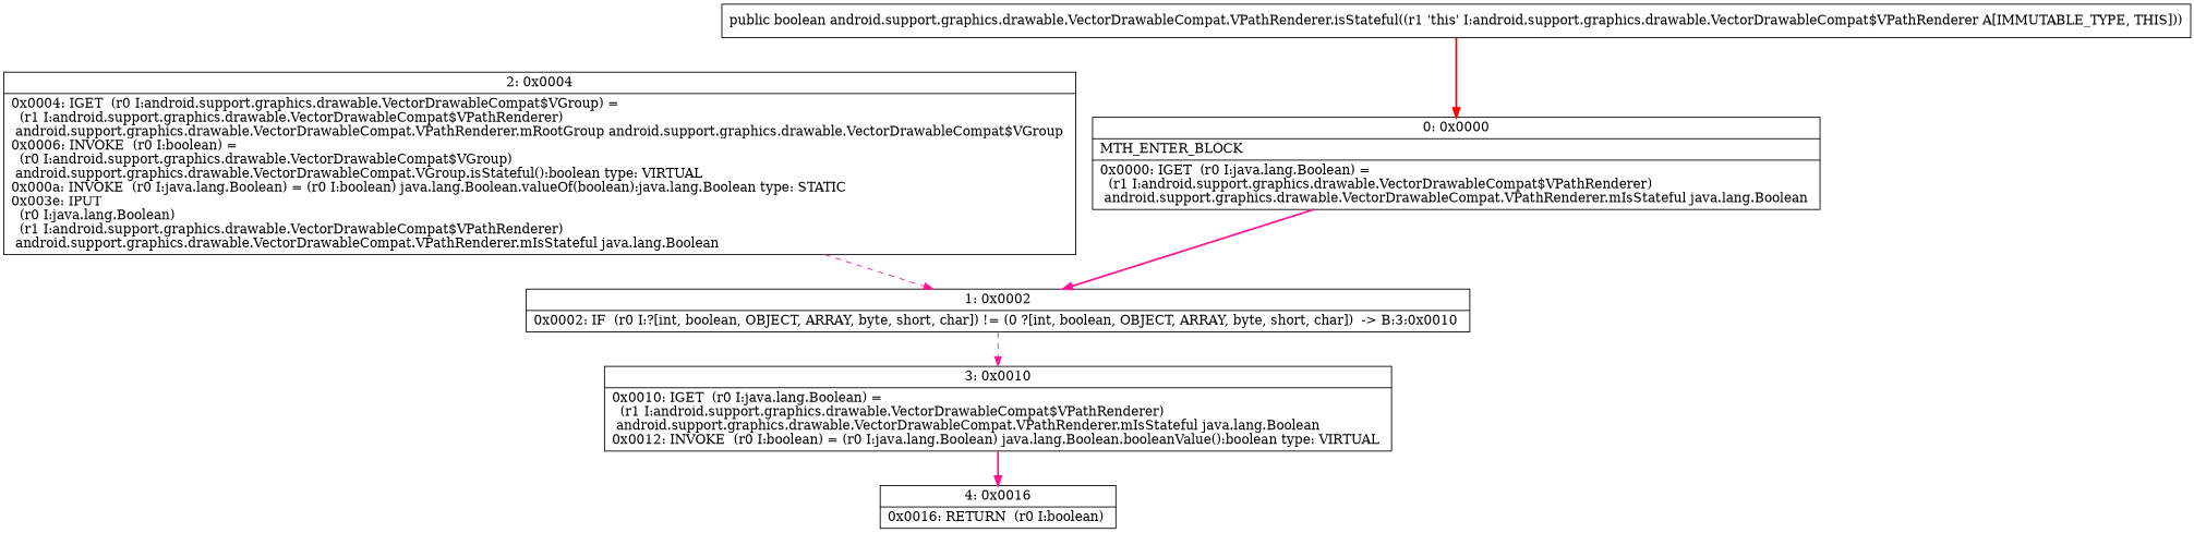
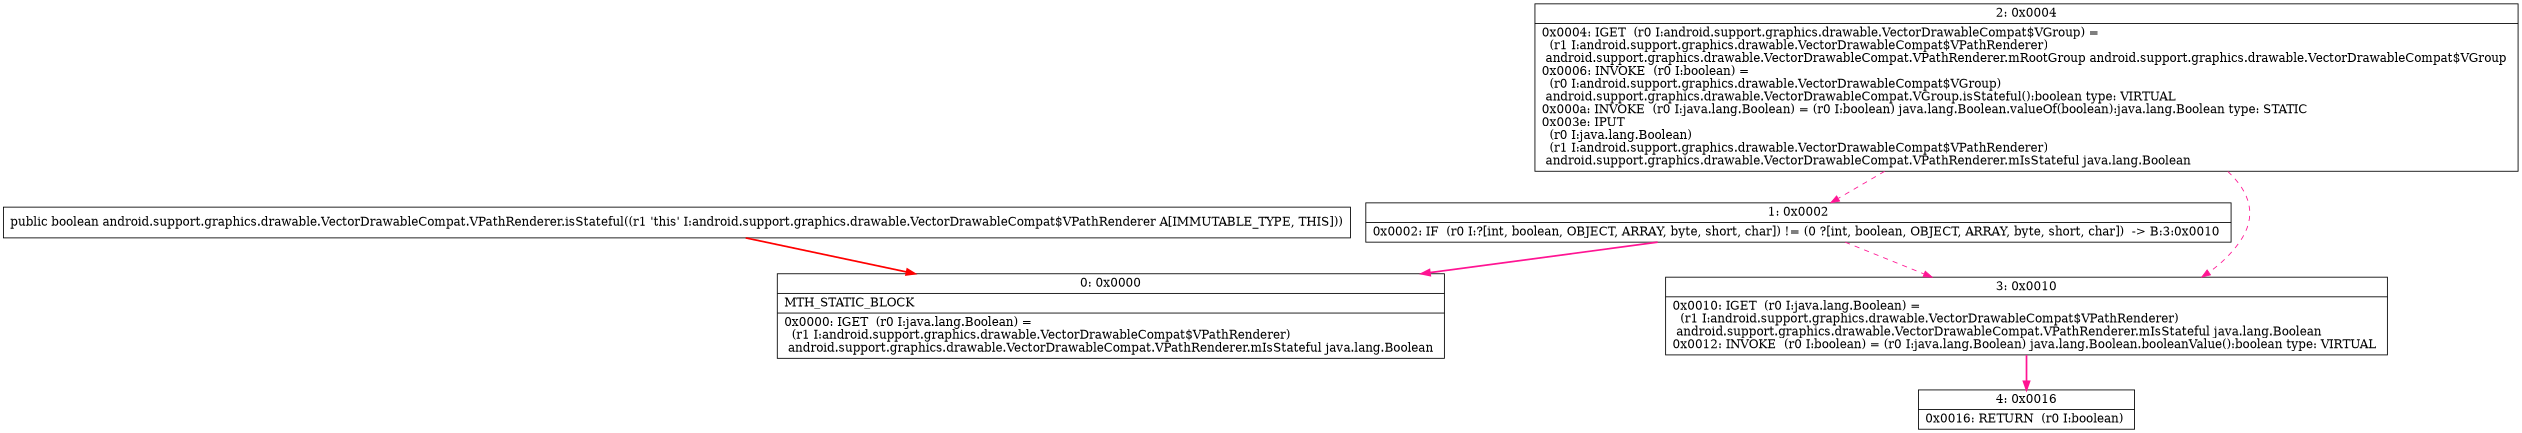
  digraph {
    node [shape=record]
    edge [color=deeppink style=bold]
-   n1 [label="{0\:\ 0x0000|MTH_ENTER_BLOCK\l|0x0000: IGET  (r0 I:java.lang.Boolean) = \l  (r1 I:android.support.graphics.drawable.VectorDrawableCompat$VPathRenderer)\l android.support.graphics.drawable.VectorDrawableCompat.VPathRenderer.mIsStateful java.lang.Boolean \l}"]
+   n1 [label="{0\:\ 0x0000|MTH_STATIC_BLOCK\l|0x0000: IGET  (r0 I:java.lang.Boolean) = \l  (r1 I:android.support.graphics.drawable.VectorDrawableCompat$VPathRenderer)\l android.support.graphics.drawable.VectorDrawableCompat.VPathRenderer.mIsStateful java.lang.Boolean \l}"]
    n2 [label="{1\:\ 0x0002|0x0002: IF  (r0 I:?[int, boolean, OBJECT, ARRAY, byte, short, char]) != (0 ?[int, boolean, OBJECT, ARRAY, byte, short, char])  \-\> B:3:0x0010 \l}"]
    n3 [label="{3\:\ 0x0010|0x0010: IGET  (r0 I:java.lang.Boolean) = \l  (r1 I:android.support.graphics.drawable.VectorDrawableCompat$VPathRenderer)\l android.support.graphics.drawable.VectorDrawableCompat.VPathRenderer.mIsStateful java.lang.Boolean \l0x0012: INVOKE  (r0 I:boolean) = (r0 I:java.lang.Boolean) java.lang.Boolean.booleanValue():boolean type: VIRTUAL \l}"]
    n4 [label="{2\:\ 0x0004|0x0004: IGET  (r0 I:android.support.graphics.drawable.VectorDrawableCompat$VGroup) = \l  (r1 I:android.support.graphics.drawable.VectorDrawableCompat$VPathRenderer)\l android.support.graphics.drawable.VectorDrawableCompat.VPathRenderer.mRootGroup android.support.graphics.drawable.VectorDrawableCompat$VGroup \l0x0006: INVOKE  (r0 I:boolean) = \l  (r0 I:android.support.graphics.drawable.VectorDrawableCompat$VGroup)\l android.support.graphics.drawable.VectorDrawableCompat.VGroup.isStateful():boolean type: VIRTUAL \l0x000a: INVOKE  (r0 I:java.lang.Boolean) = (r0 I:boolean) java.lang.Boolean.valueOf(boolean):java.lang.Boolean type: STATIC \l0x003e: IPUT  \l  (r0 I:java.lang.Boolean)\l  (r1 I:android.support.graphics.drawable.VectorDrawableCompat$VPathRenderer)\l android.support.graphics.drawable.VectorDrawableCompat.VPathRenderer.mIsStateful java.lang.Boolean \l}"]
    n5 [label="{4\:\ 0x0016|0x0016: RETURN  (r0 I:boolean) \l}"]
    n6 [label="{public boolean android.support.graphics.drawable.VectorDrawableCompat.VPathRenderer.isStateful((r1 'this' I:android.support.graphics.drawable.VectorDrawableCompat$VPathRenderer A[IMMUTABLE_TYPE, THIS])) }"]
-   n1 -> n2
+   n2 -> n1
    n2 -> n3 [style=dashed]
    n3 -> n5
    n4 -> n2 [style=dashed]
+   n4 -> n3 [style=dashed]
    n6 -> n1 [color=red]
  }
